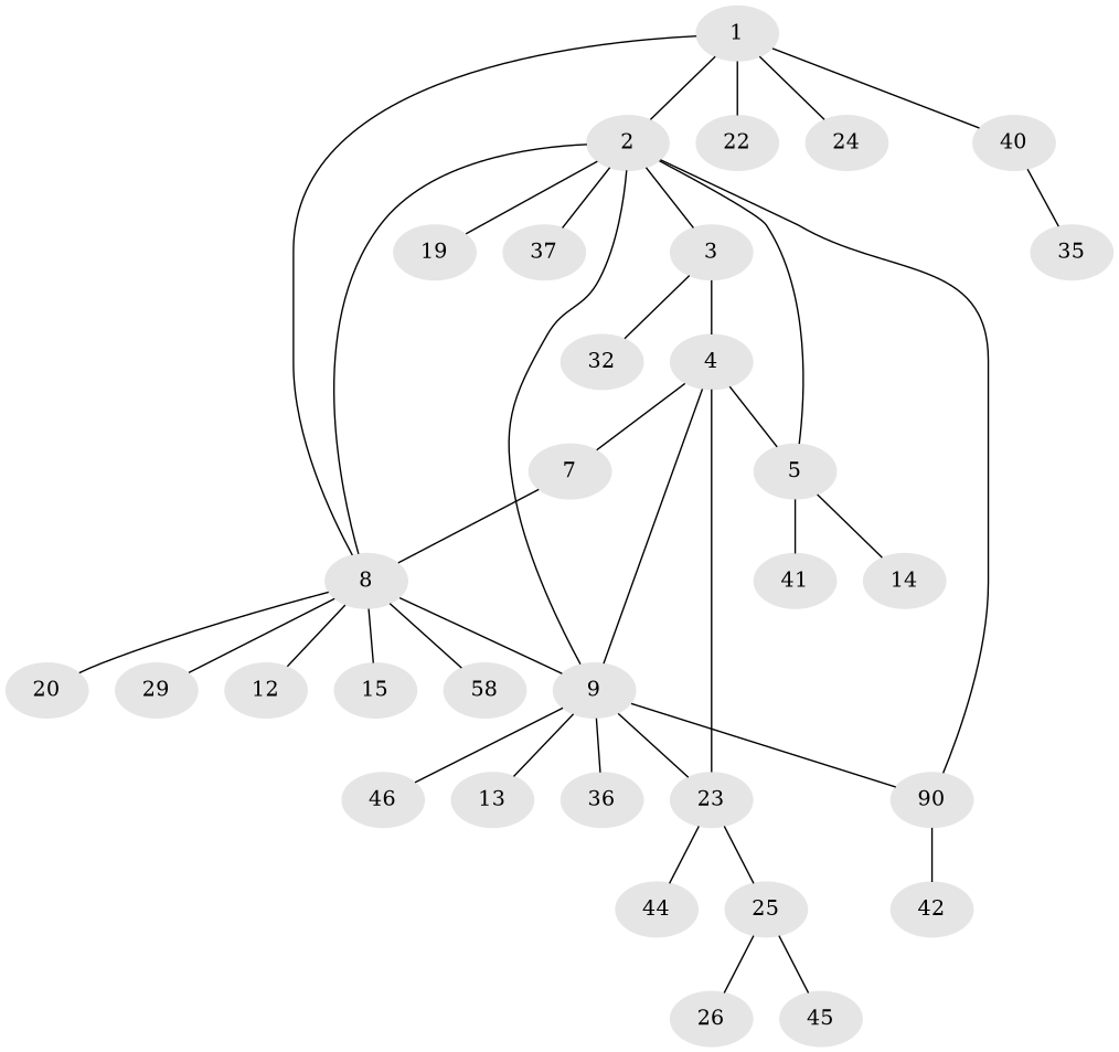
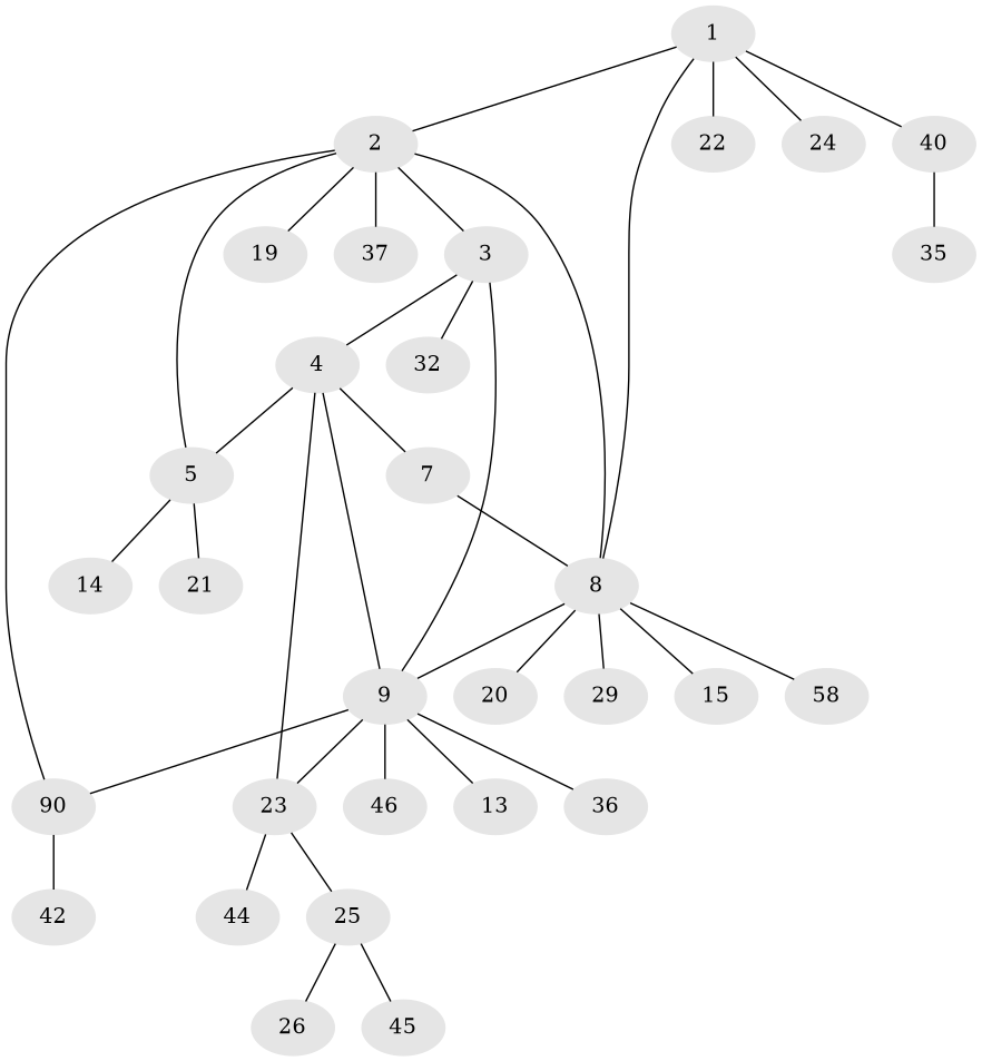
  graph {
    node [color=gray90 style=filled]
    1 [super="+16"]
    2 [super="+6"]
    8 [super="+30"]
    22
    24 [super="+43"]
    40
    3 [super="+34"]
    5 [super="+49"]
    9 [super="+11"]
    n10 [label=90 super="+17"]
    19
    37
-   12
    15
    n15 [label=58 super="+38"]
    20 [super="+47"]
    29
    35
    4
    32
    14
-   21 [super="+48" label=41]
+   21 [super="+48"]
    23 [super="+41"]
    13
    36
    46
    42
    7 [super="+31"]
    25 [super="+28"]
    44
    26
    45
    1 -- 2
    1 -- 8
    1 -- 22
    1 -- 24
    1 -- 40
    2 -- 8
    2 -- 3
    2 -- 5
-   2 -- 9
+   3 -- 9
    2 -- n10
    2 -- 19
    2 -- 37
    8 -- 9 [weight=2]
-   8 -- 12
    8 -- 15
    8 -- n15
    8 -- 20
    8 -- 29
    40 -- 35
    3 -- 4
    3 -- 32
    5 -- 14
    5 -- 21
    9 -- n10
    9 -- 23
    9 -- 13
    9 -- 36
    9 -- 46
    n10 -- 42
    4 -- 5
    4 -- 9
    4 -- 23
    4 -- 7
    23 -- 25
    23 -- 44
    7 -- 8
    25 -- 26
    25 -- 45
  }
